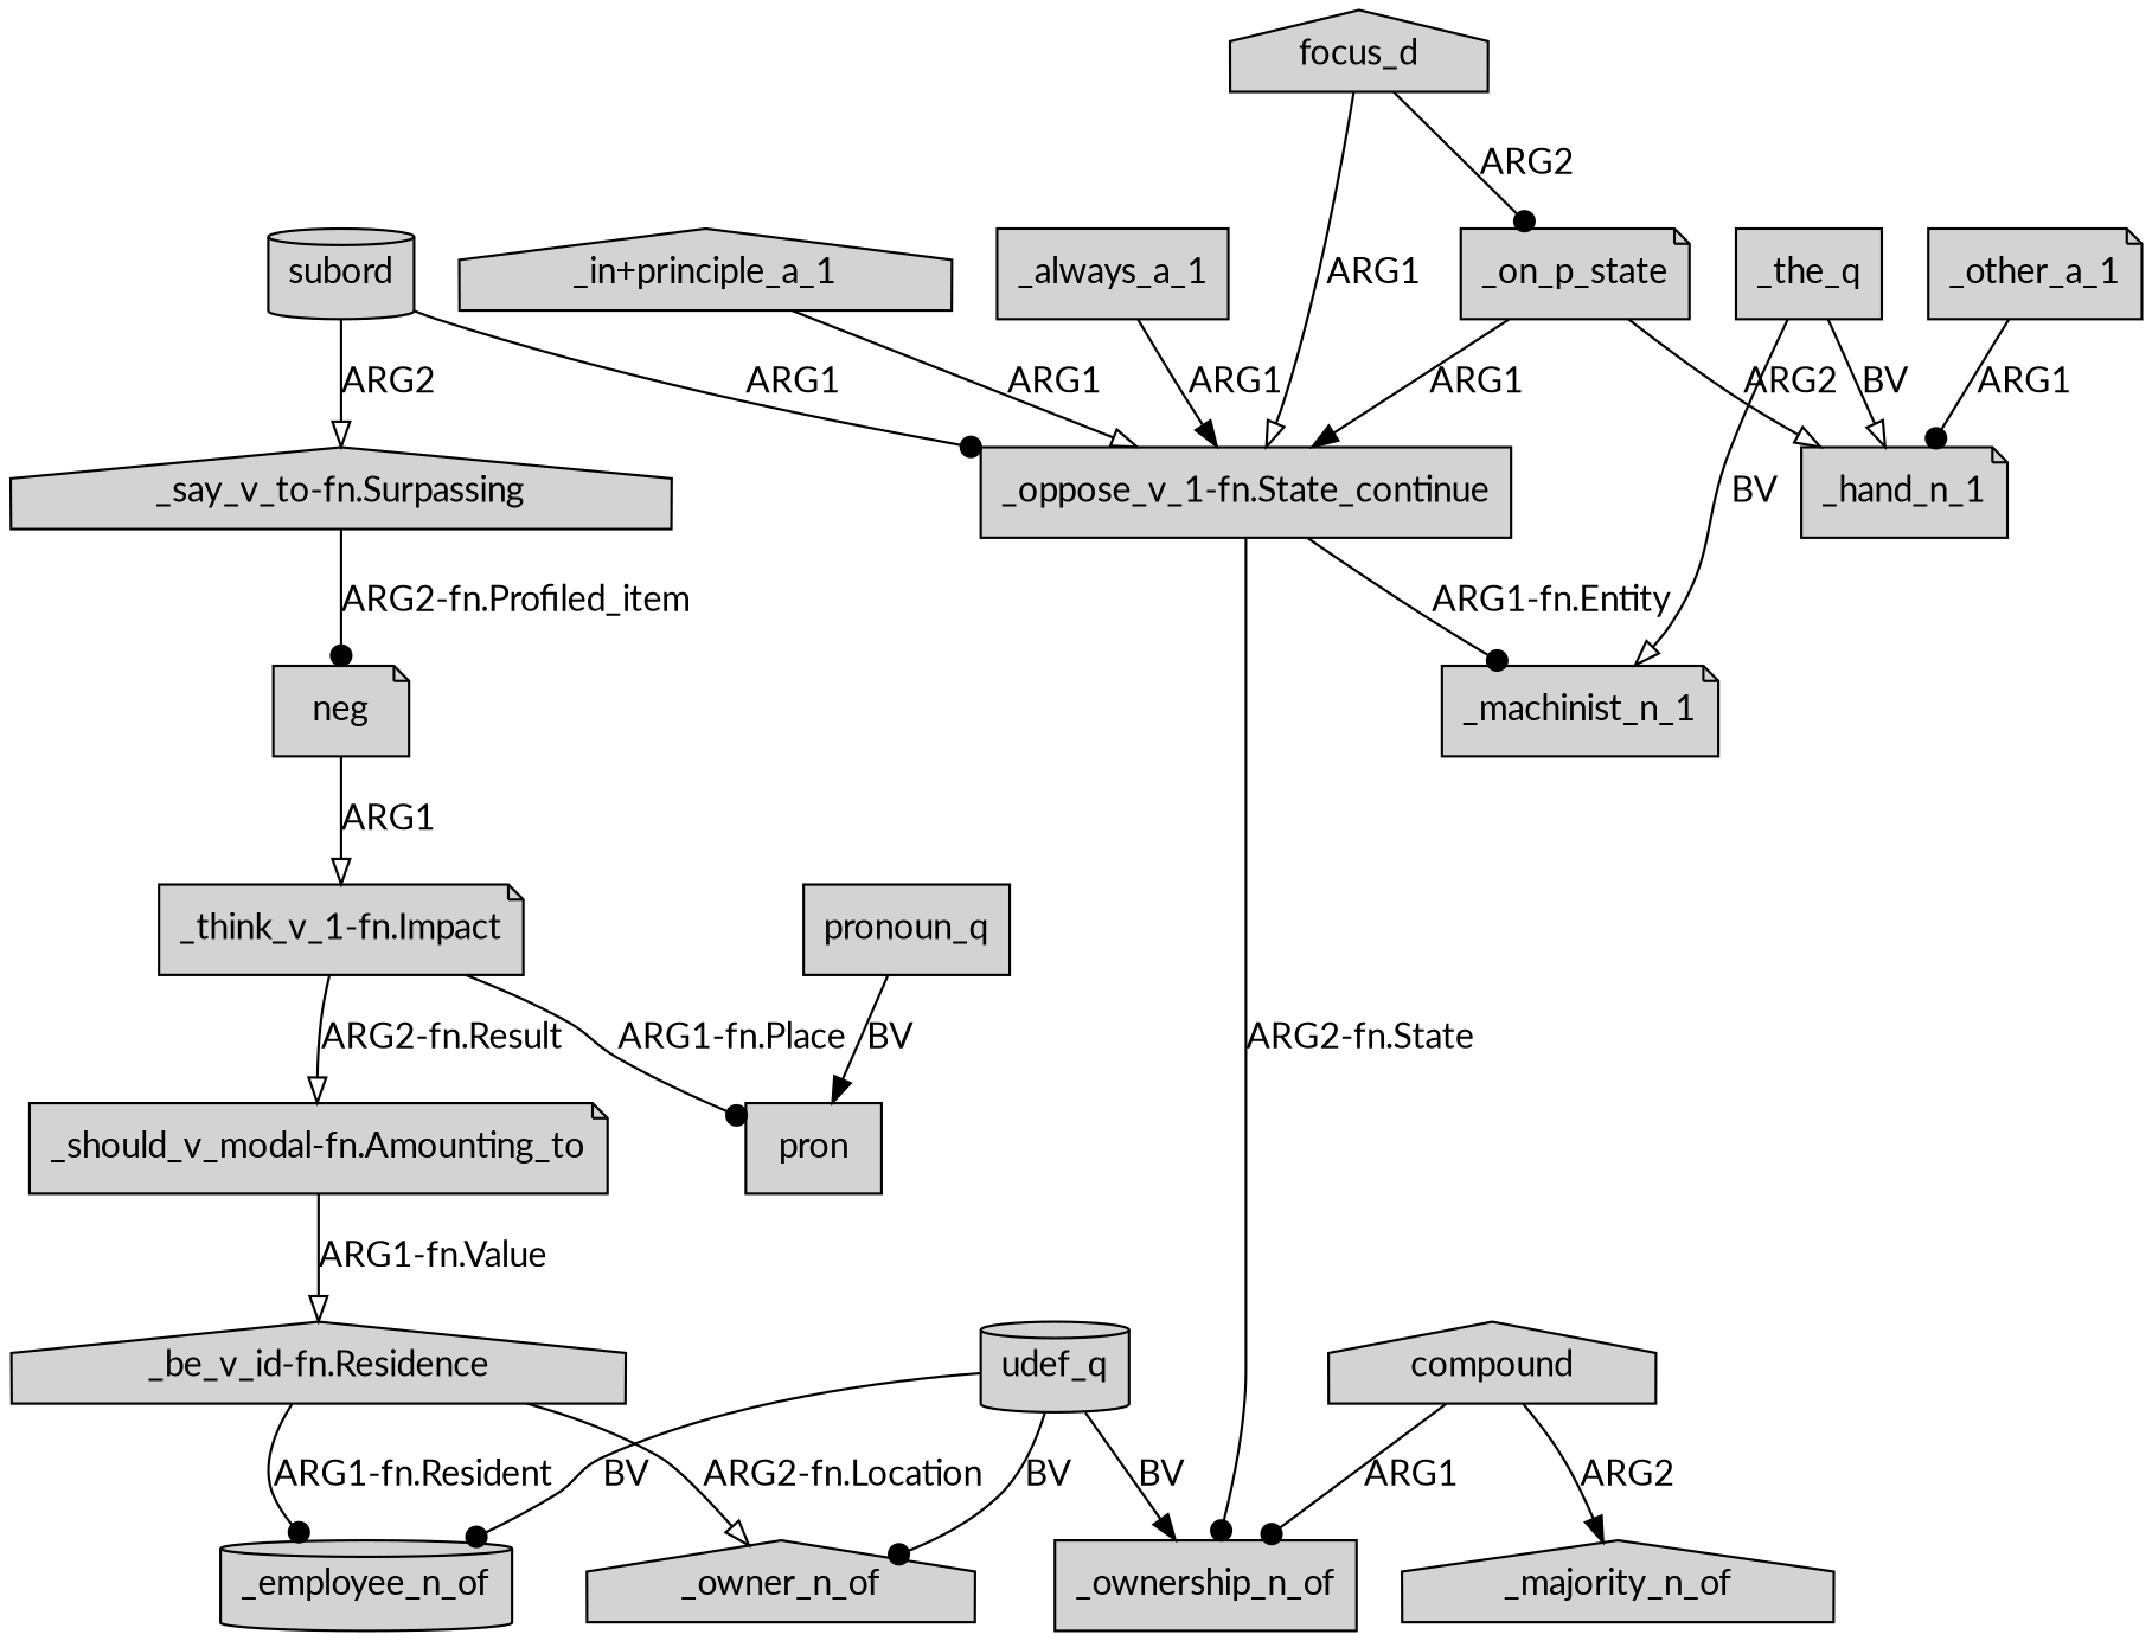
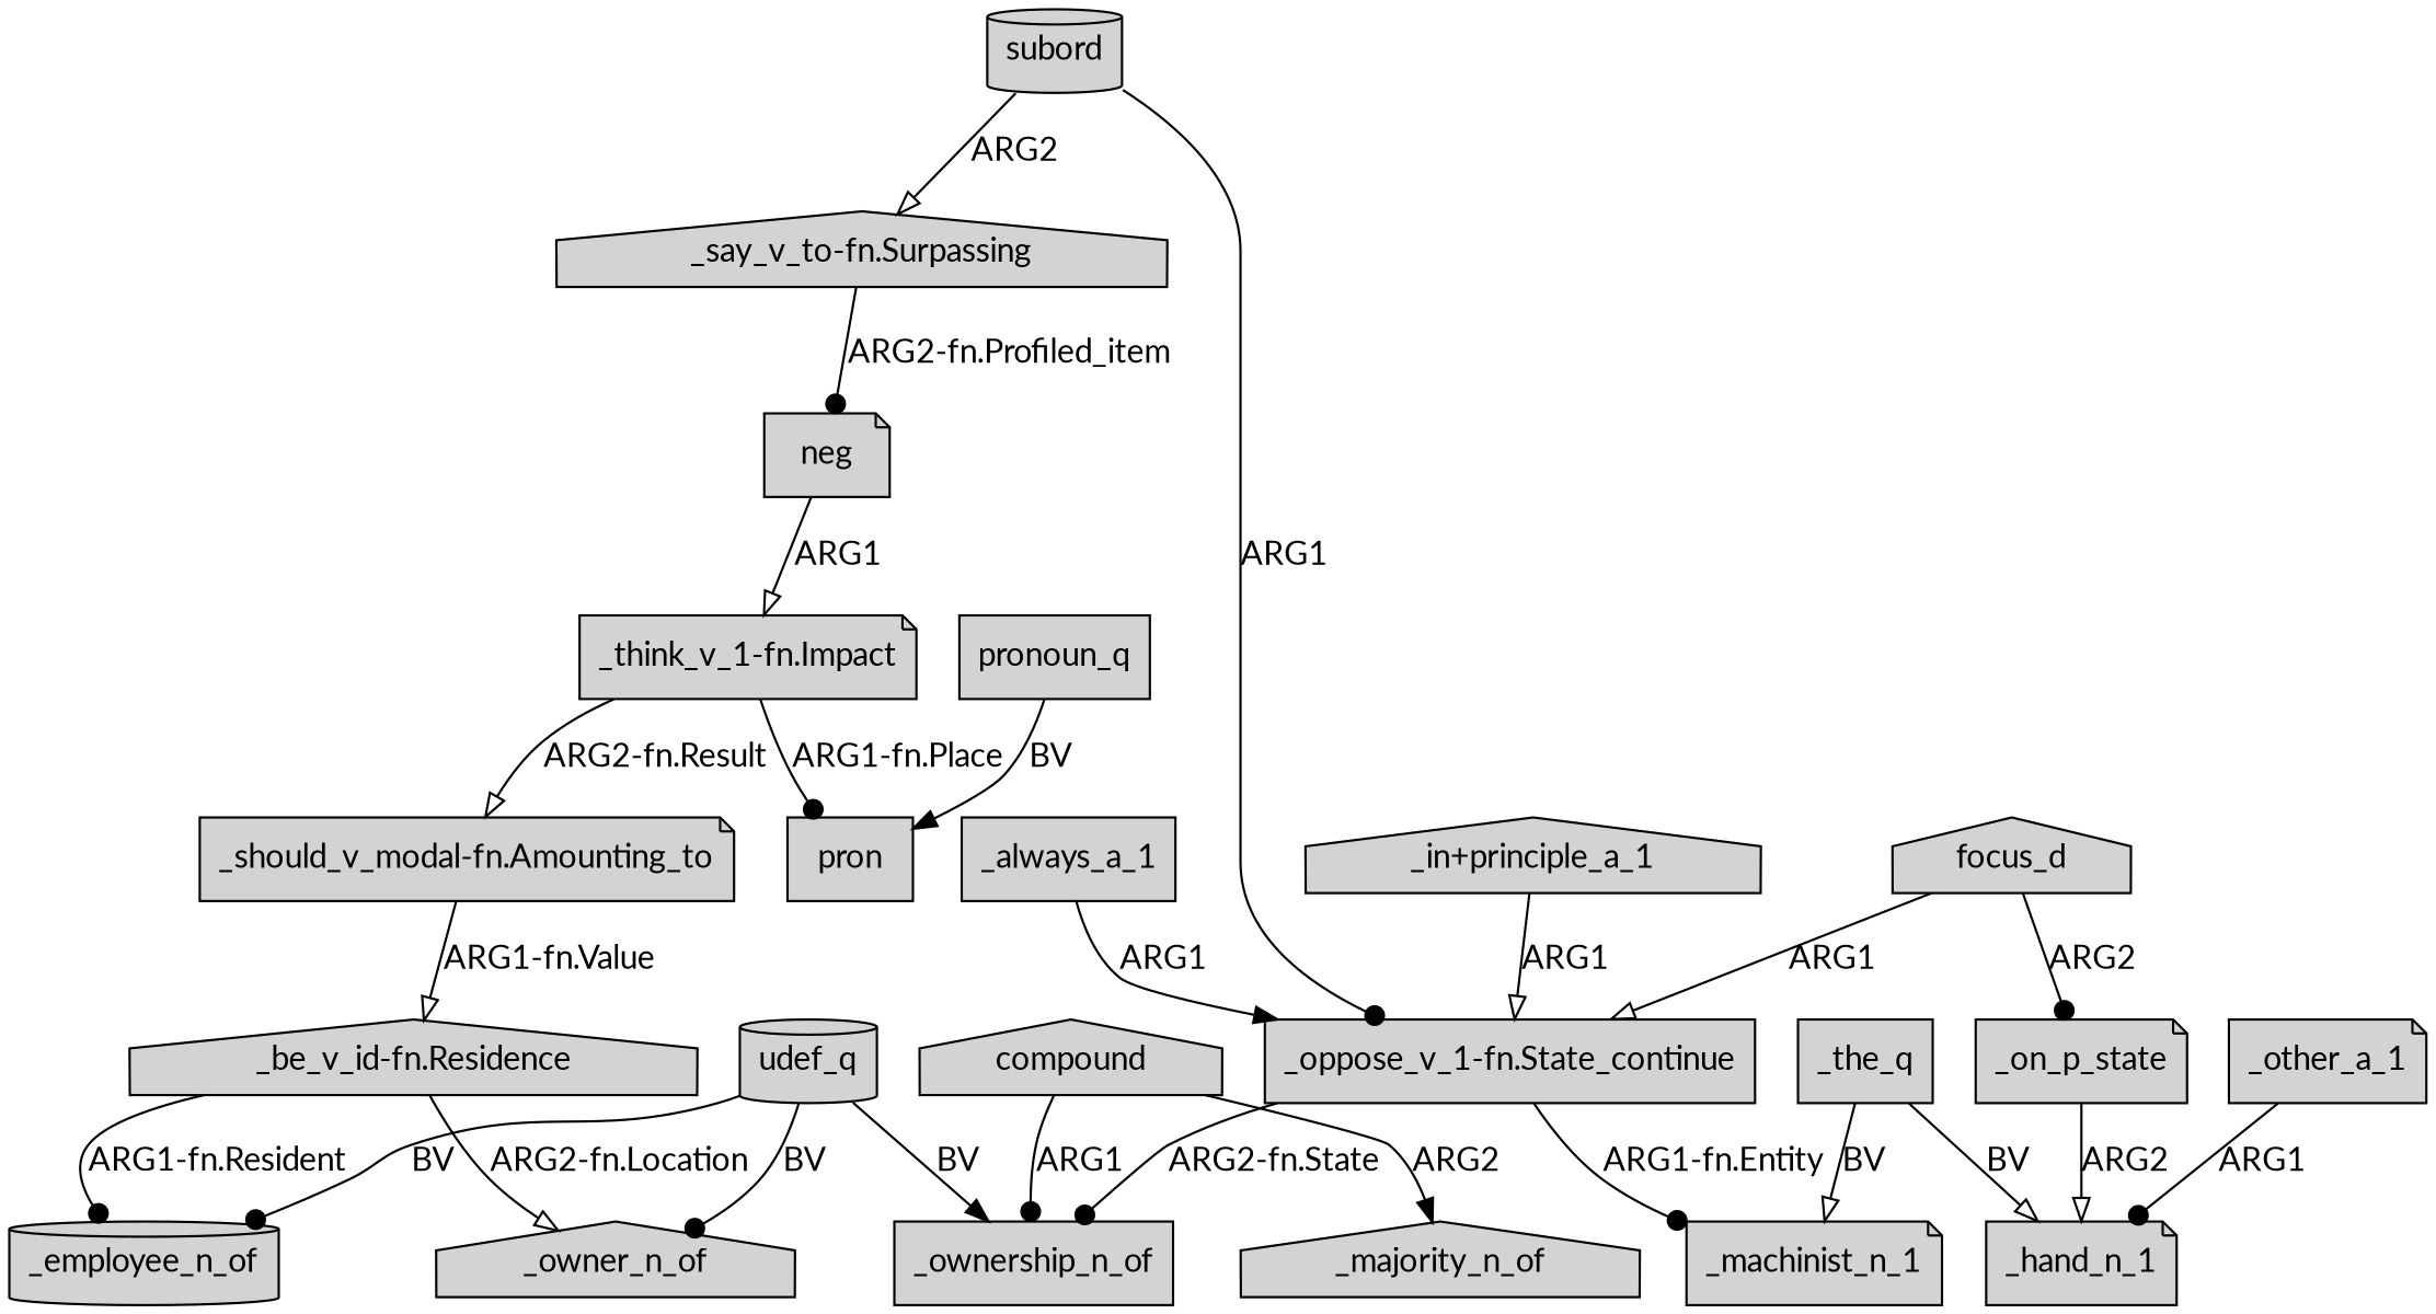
  digraph {
    fontname=Lato
    node [fontname=Lato shape=note style=filled]
    edge [arrowhead=dot fontname=Lato]
    neg
    "_think_v_1-fn.Impact"
    "_should_v_modal-fn.Amounting_to"
    pron [shape=box]
    "_be_v_id-fn.Residence" [shape=house]
    compound [shape=house]
    _ownership_n_of [shape=box]
    _majority_n_of [shape=house]
    _the_q [shape=box]
    _machinist_n_1
    _hand_n_1
    udef_q [shape=cylinder]
    _owner_n_of [shape=house]
    _employee_n_of [shape=cylinder]
    _other_a_1
    _always_a_1 [shape=box]
    "_oppose_v_1-fn.State_continue" [shape=box]
    focus_d [shape=house]
    _on_p_state
    pronoun_q [shape=box]
    subord [shape=cylinder]
    "_say_v_to-fn.Surpassing" [shape=house]
    "_in+principle_a_1" [shape=house]
    neg -> "_think_v_1-fn.Impact" [arrowhead=onormal label=ARG1]
    "_think_v_1-fn.Impact" -> "_should_v_modal-fn.Amounting_to" [arrowhead=onormal label="ARG2-fn.Result"]
    "_think_v_1-fn.Impact" -> pron [label="ARG1-fn.Place"]
    "_should_v_modal-fn.Amounting_to" -> "_be_v_id-fn.Residence" [arrowhead=onormal label="ARG1-fn.Value"]
    "_be_v_id-fn.Residence" -> _owner_n_of [arrowhead=onormal label="ARG2-fn.Location"]
    "_be_v_id-fn.Residence" -> _employee_n_of [label="ARG1-fn.Resident"]
    compound -> _ownership_n_of [label=ARG1]
    compound -> _majority_n_of [arrowhead=normal label=ARG2]
    _the_q -> _machinist_n_1 [arrowhead=onormal label=BV]
    _the_q -> _hand_n_1 [arrowhead=onormal label=BV]
    udef_q -> _ownership_n_of [arrowhead=normal label=BV]
    udef_q -> _owner_n_of [label=BV]
    udef_q -> _employee_n_of [label=BV]
    _other_a_1 -> _hand_n_1 [label=ARG1]
    _always_a_1 -> "_oppose_v_1-fn.State_continue" [arrowhead=normal label=ARG1]
    "_oppose_v_1-fn.State_continue" -> _ownership_n_of [label="ARG2-fn.State"]
    "_oppose_v_1-fn.State_continue" -> _machinist_n_1 [label="ARG1-fn.Entity"]
    focus_d -> "_oppose_v_1-fn.State_continue" [arrowhead=onormal label=ARG1]
    focus_d -> _on_p_state [label=ARG2]
    _on_p_state -> _hand_n_1 [arrowhead=onormal label=ARG2]
-   _on_p_state -> "_oppose_v_1-fn.State_continue" [arrowhead=normal label=ARG1]
    pronoun_q -> pron [arrowhead=normal label=BV]
    subord -> "_oppose_v_1-fn.State_continue" [label=ARG1]
    subord -> "_say_v_to-fn.Surpassing" [arrowhead=onormal label=ARG2]
    "_say_v_to-fn.Surpassing" -> neg [label="ARG2-fn.Profiled_item"]
    "_in+principle_a_1" -> "_oppose_v_1-fn.State_continue" [arrowhead=onormal label=ARG1]
  }
